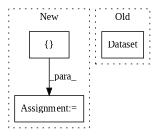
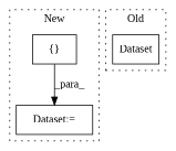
  digraph {
    fontname="Liberation Serif"
    node [shape=box fontname="Liberation Serif"]
    n1 [a=4 l=2 label="{}" s=577]
-   n2 [a=7 l=1 label="Assignment:=" s=539]
+   n2 [a=7 l=1 label="Dataset:=" s=539]
    n3 [a=32 l="8,1" label=Dataset s="1532,1548"]
    subgraph cluster_1 {
      label=New
      style=dotted
      n1
      n2
    }
    subgraph cluster_2 {
      label=Old
      style=dotted
      n3
    }
    n1 -> n2 [label=_para_ fontname="Liberation Serif"]
  }
